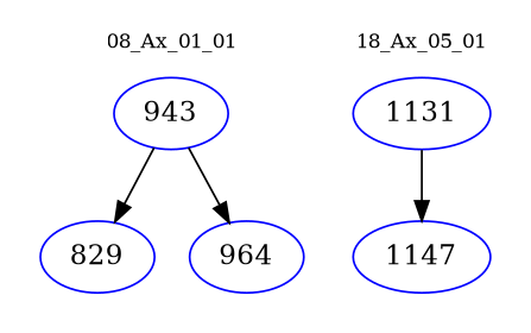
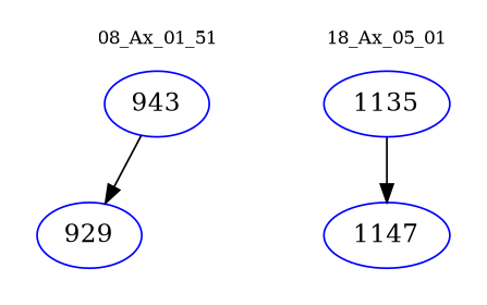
  digraph {
    node [color=blue]
    edge [color=black]
    n1 [label=943]
-   n2 [label=829]
-   n3 [label=964]
-   n4 [label=1131]
+   n2 [label=929]
+   n4 [label=1135]
    n5 [label=1147]
    subgraph cluster_1 {
      color=white
      fontsize=10
-     label="08_Ax_01_01"
+     label="08_Ax_01_51"
      n1
      n2
-     n3
    }
    subgraph cluster_2 {
      color=white
      fontsize=10
      label="18_Ax_05_01"
      n4
      n5
    }
    n1 -> n2
-   n1 -> n3
    n4 -> n5
  }
